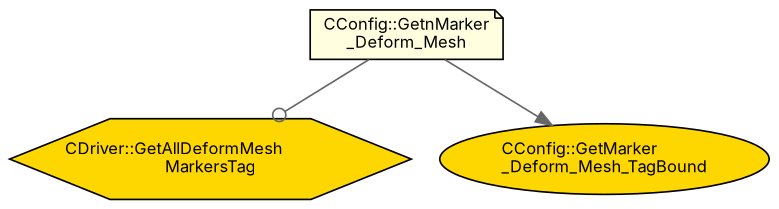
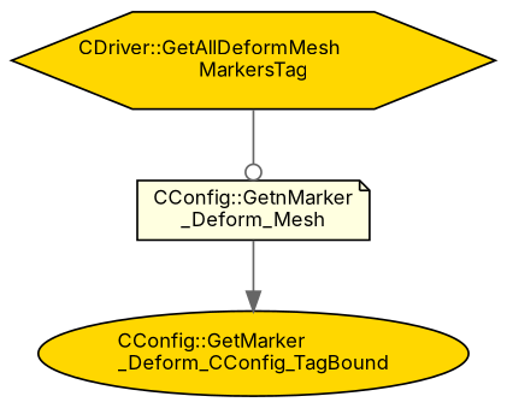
  digraph {
    fontname=Inter
    rankdir=TB
    node [color=black fillcolor=gold fontname=Inter fontsize=10 style=filled]
    edge [color=gray40 fontname=Inter fontsize=10 labelfontname=Helvetica labelfontsize=10 style=solid]
    n1 [fontcolor=black height=0.2 label="CDriver::GetAllDeformMesh\lMarkersTag" shape=hexagon width=0.4]
    n2 [fillcolor=lightyellow height=0.2 label="CConfig::GetnMarker\l_Deform_Mesh" shape=note width=0.4]
-   n3 [height=0.2 label="CConfig::GetMarker\l_Deform_Mesh_TagBound" shape=ellipse width=0.4]
-   n2 -> n1 [arrowhead=odot]
+   n3 [height=0.2 label="CConfig::GetMarker\l_Deform_CConfig_TagBound" shape=ellipse width=0.4]
+   n1 -> n2 [arrowhead=odot]
    n2 -> n3 [arrowhead=normal]
  }
